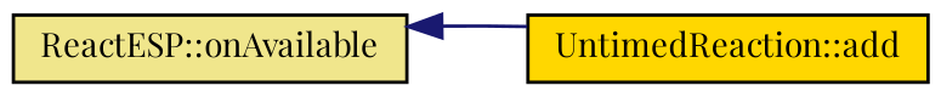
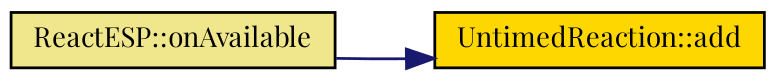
  digraph {
    rankdir=LR
    fontname="Playfair Display"
    node [color=black fontname="Playfair Display" fontsize=10 shape=record style=filled]
    n1 [fillcolor=khaki fontcolor=black height=0.2 label="ReactESP::onAvailable" width=0.4]
    n2 [height=0.2 label="UntimedReaction::add" width=0.4 fillcolor=gold]
-   n2 -> n1 [color=midnightblue fontname="Playfair Display" fontsize=10 labelfontname=Helvetica labelfontsize=10 style=solid]
+   n1 -> n2 [color=midnightblue fontname="Playfair Display" fontsize=10 labelfontname=Helvetica labelfontsize=10 style=solid]
  }
